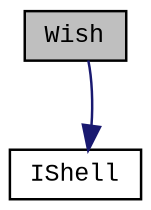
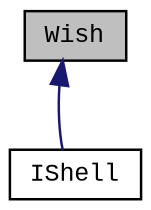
  digraph {
    fontname="Liberation Mono"
    node [color=black fontname="Liberation Mono" fontsize=10 shape=record style=filled]
    n1 [fillcolor=grey75 fontcolor=black height=0.2 label=Wish width=0.4]
    n2 [fillcolor=white height=0.2 label=IShell width=0.4]
-   n2 -> n1 [color=midnightblue dir=back fontname="Liberation Mono" fontsize=10 labelfontname=Helvetica labelfontsize=10 style=solid]
+   n1 -> n2 [color=midnightblue dir=back fontname="Liberation Mono" fontsize=10 labelfontname=Helvetica labelfontsize=10 style=solid]
  }
